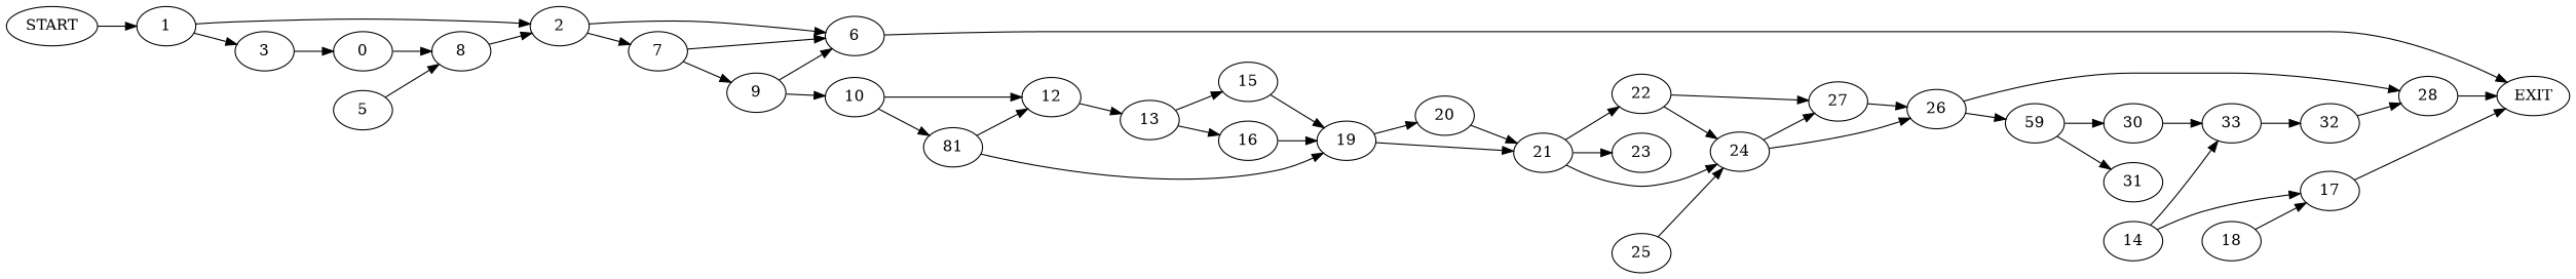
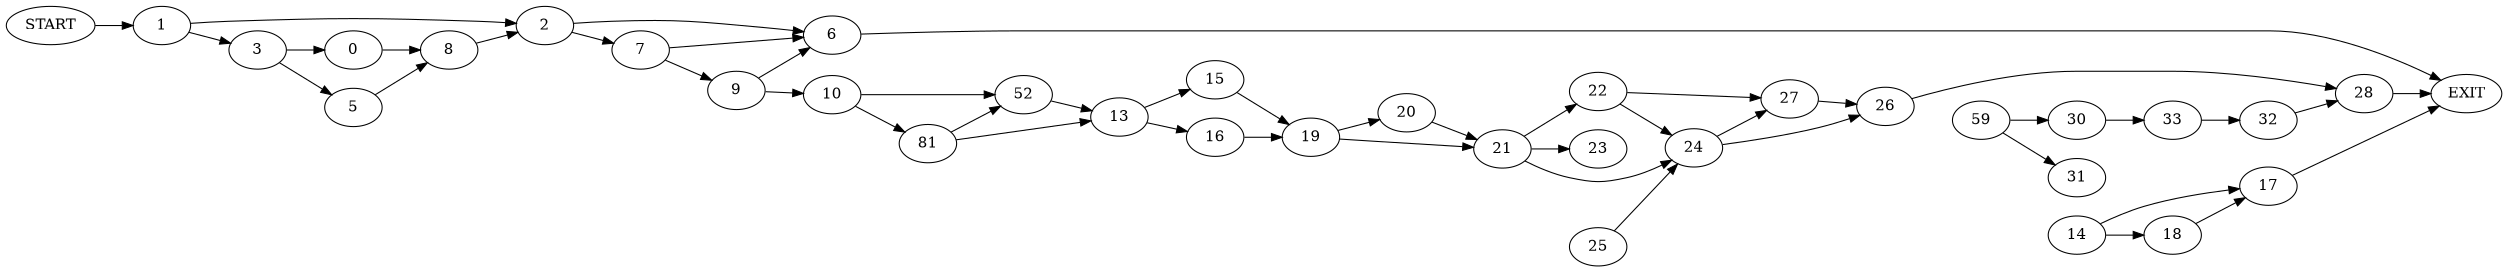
  digraph {
    rankdir=LR
    n1 [label=START]
    1
    2
    3
    n5 [label=EXIT]
    6
    7
    n8 [label=0]
    5
    9
    8
    10
    n13 [label=81]
-   12
+   12 [label=52]
    13
    15
    16
    14
    17
    18
    19
    20
    21
    22
    23
    24
    27
    26
    25
    28
    n31 [label=59]
    30
    31
    33
    32
    n1 -> 1
    1 -> 2
    1 -> 3
    2 -> 6
    2 -> 7
    3 -> n8
+   3 -> 5
    6 -> n5
    7 -> 6
    7 -> 9
    n8 -> 8
    5 -> 8
    9 -> 6
    9 -> 10
    8 -> 2
    10 -> n13
    10 -> 12
    n13 -> 12
-   n13 -> 19
+   n13 -> 13
    12 -> 13
    13 -> 15
    13 -> 16
    15 -> 19
    16 -> 19
    14 -> 17
-   14 -> 33
+   14 -> 18
    17 -> n5
    18 -> 17
    19 -> 20
    19 -> 21
    20 -> 21
    21 -> 22
    21 -> 23
    21 -> 24
    22 -> 24
    22 -> 27
    24 -> 27
    24 -> 26
    27 -> 26
    26 -> 28
-   26 -> n31
    25 -> 24
    28 -> n5
    n31 -> 30
    n31 -> 31
    30 -> 33
    33 -> 32
    32 -> 28
  }
